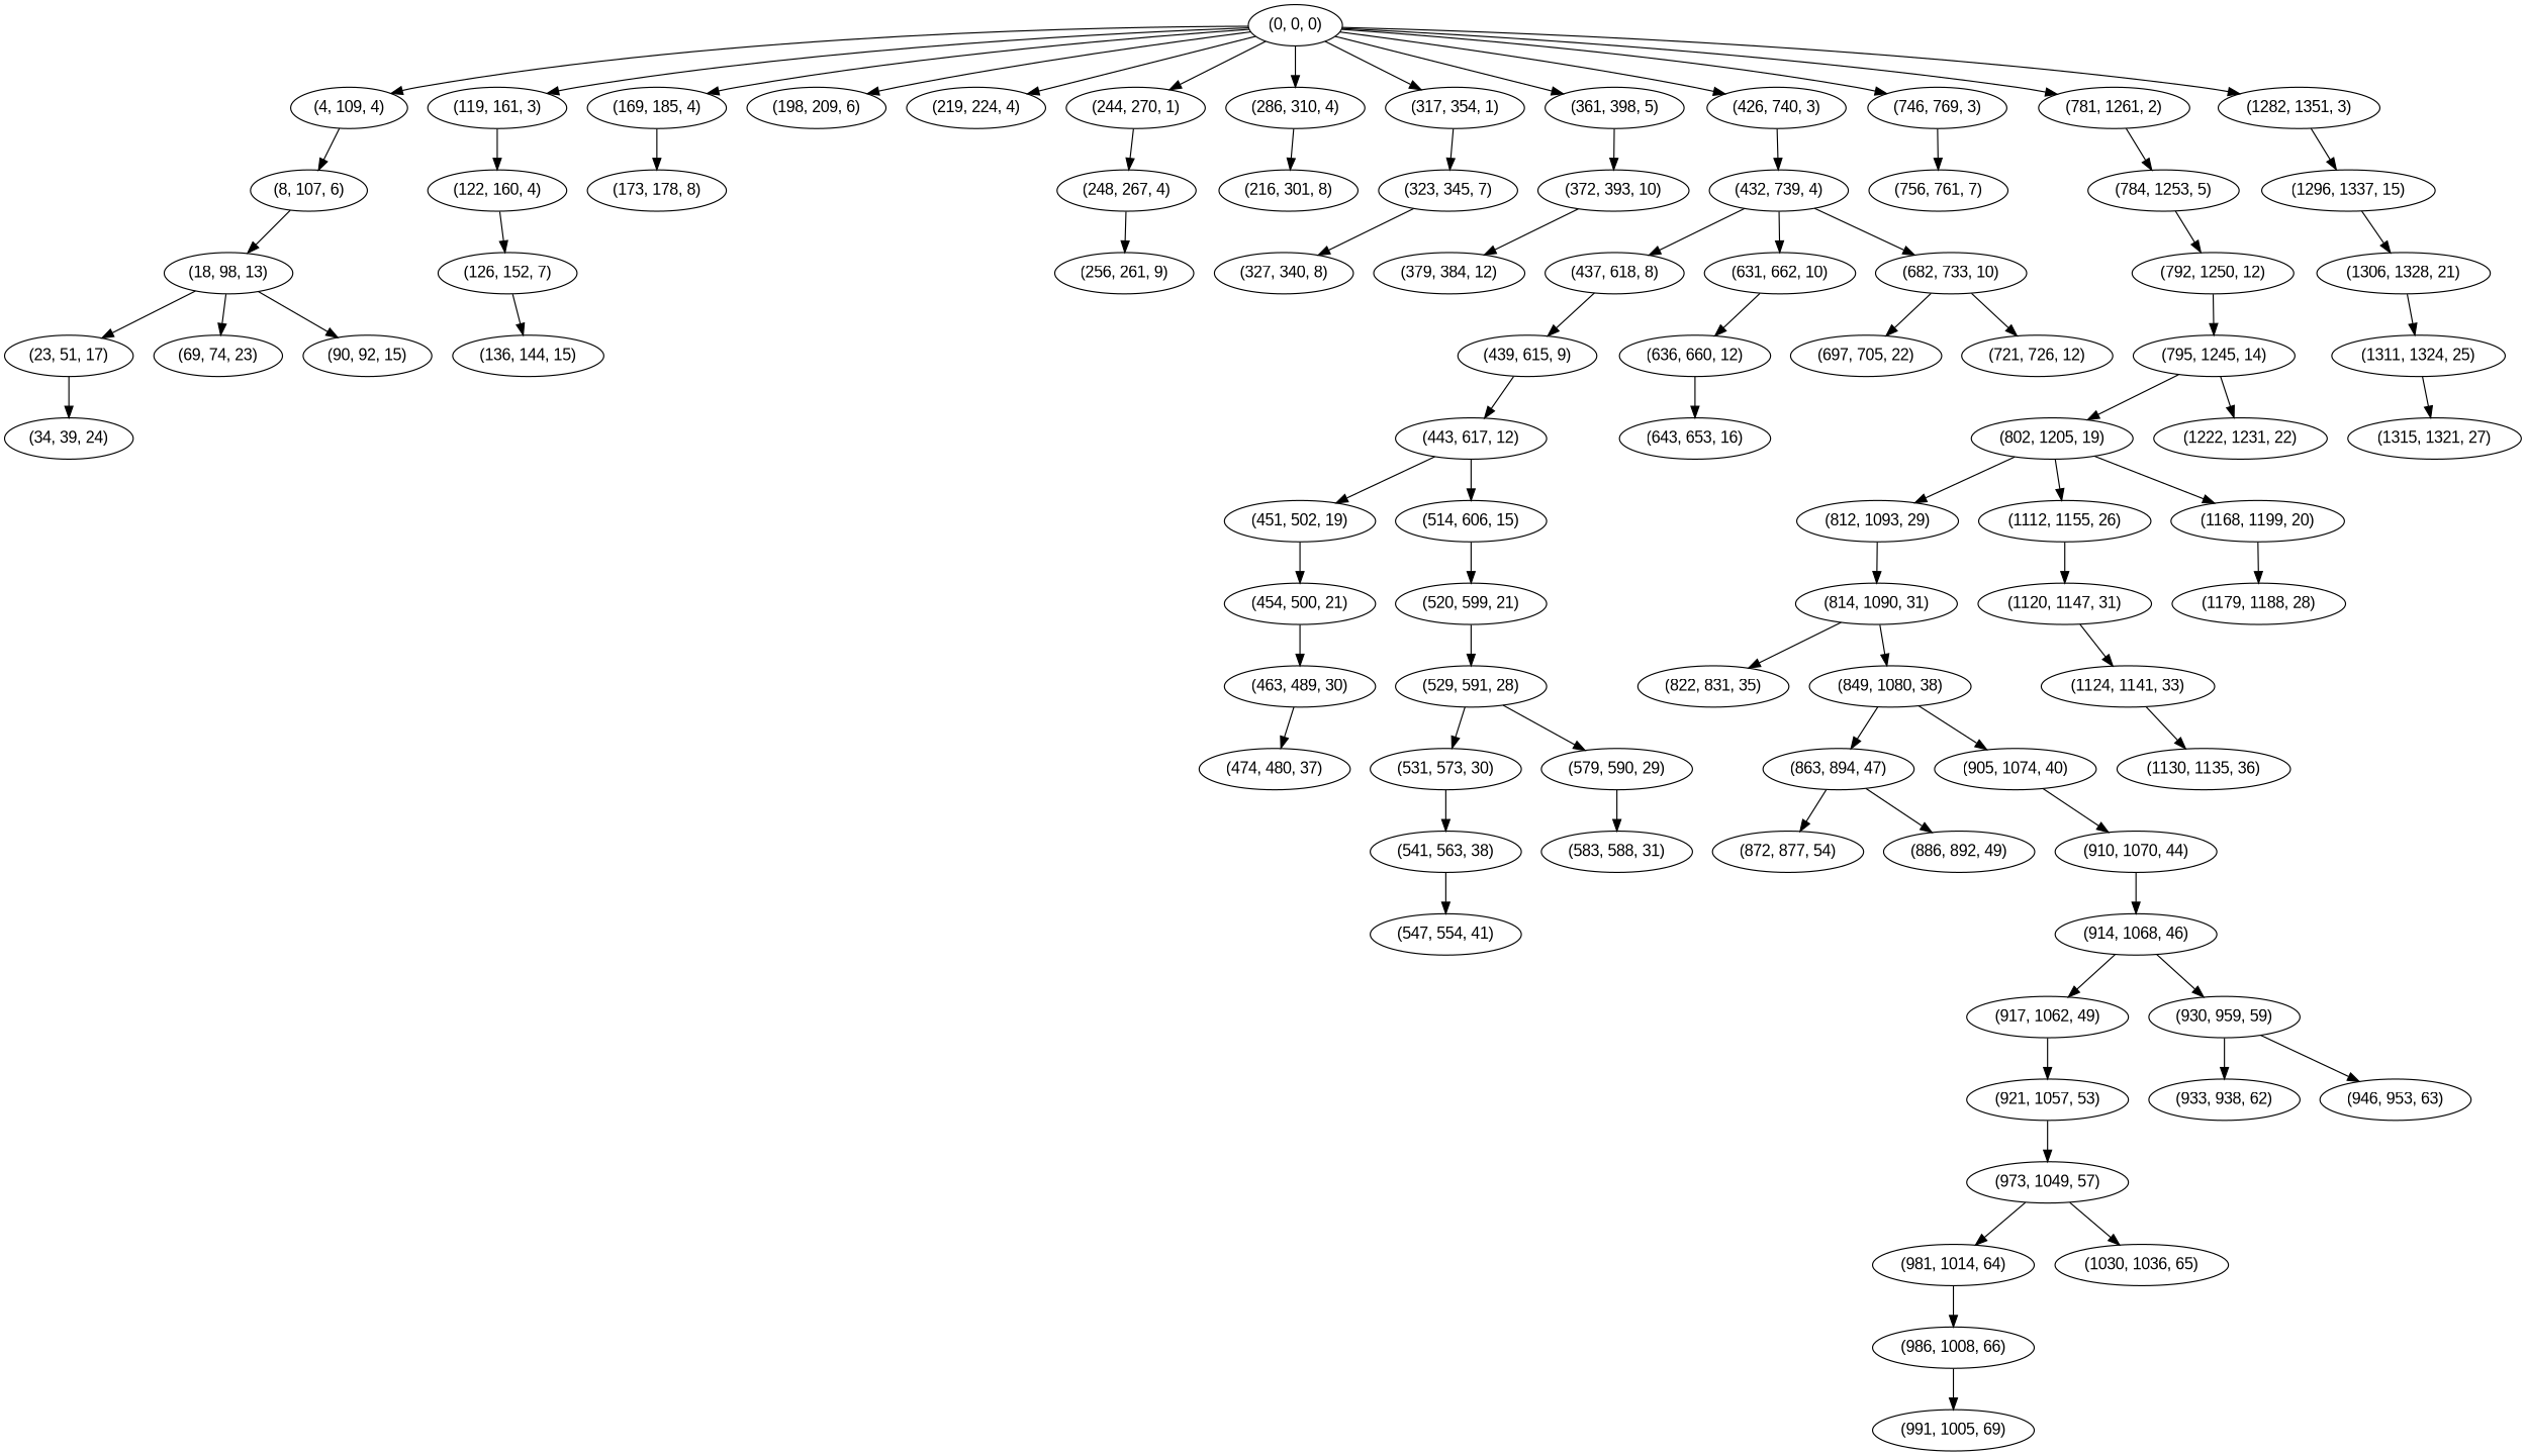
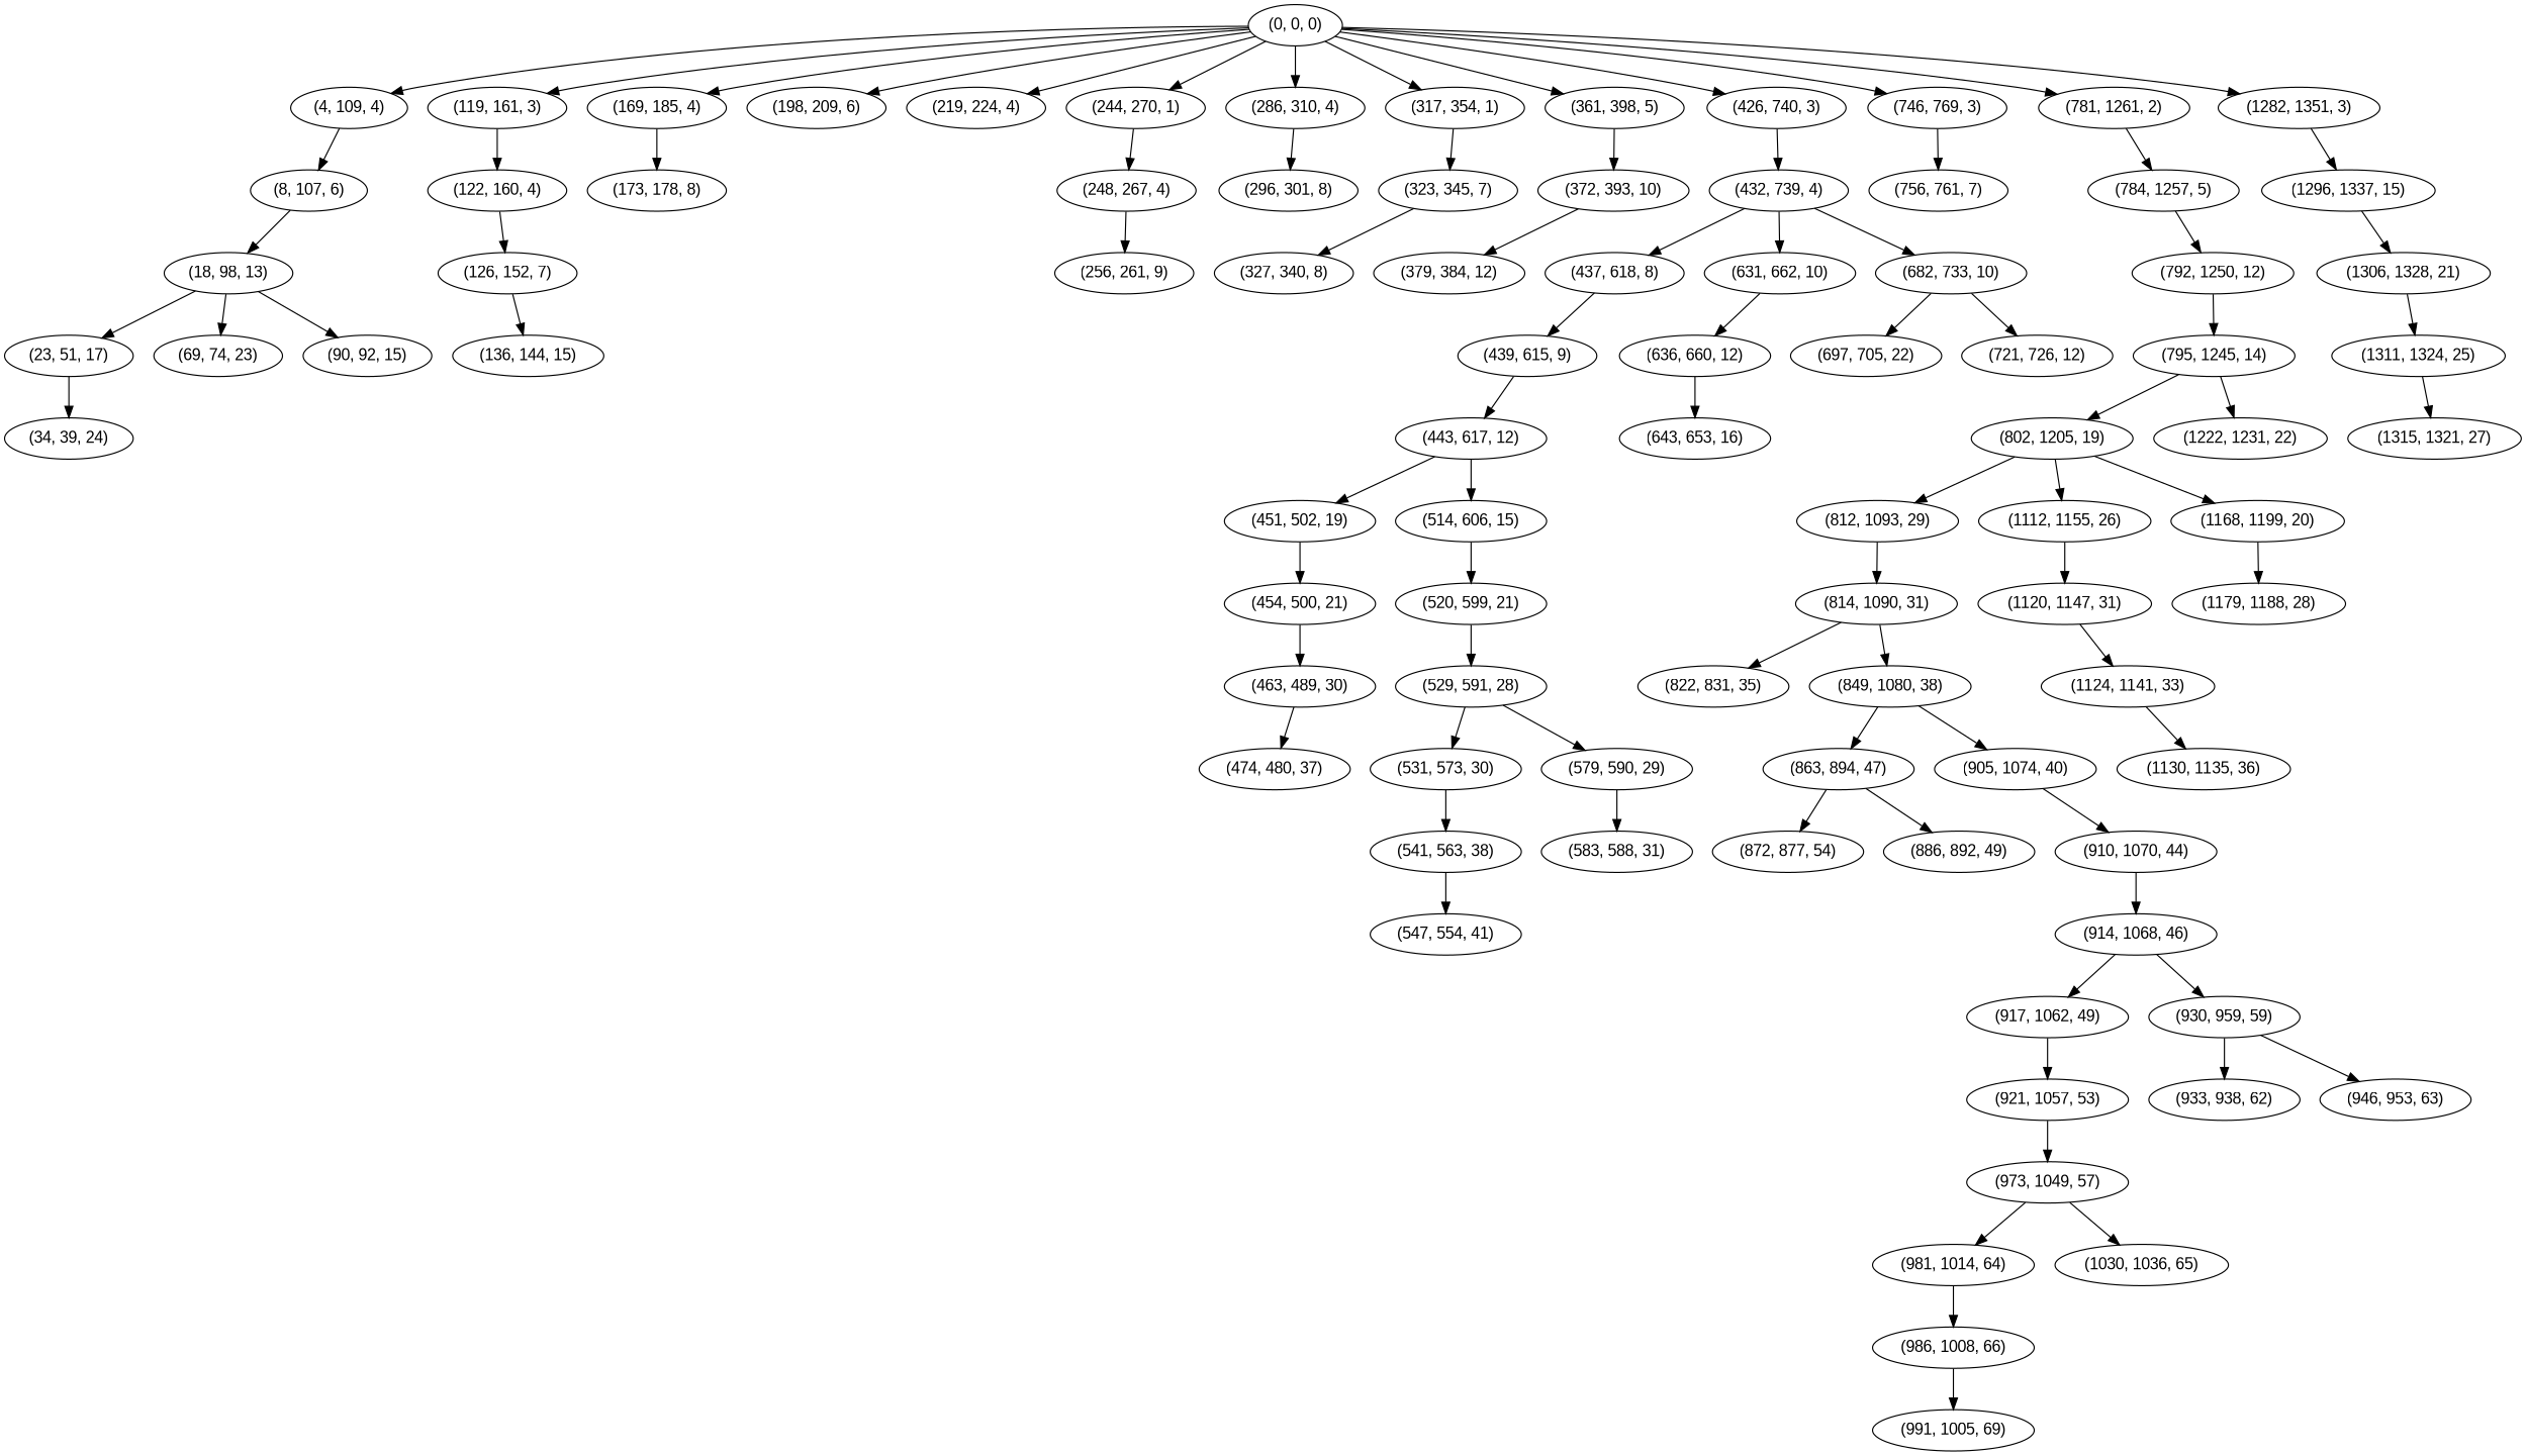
  digraph {
    fontname="Liberation Sans"
    node [fontname="Liberation Sans"]
    edge [fontname="Liberation Sans"]
    "(0, 0, 0)"
    "(4, 109, 4)"
    "(119, 161, 3)"
    "(169, 185, 4)"
    "(198, 209, 6)"
    "(219, 224, 4)"
    "(244, 270, 1)"
    "(286, 310, 4)"
    "(317, 354, 1)"
    "(361, 398, 5)"
    "(426, 740, 3)"
    "(746, 769, 3)"
    "(781, 1261, 2)"
    "(1282, 1351, 3)"
    "(8, 107, 6)"
    "(122, 160, 4)"
    "(173, 178, 8)"
    "(248, 267, 4)"
-   "(296, 301, 8)" [label="(216, 301, 8)"]
+   "(296, 301, 8)"
    "(323, 345, 7)"
    "(372, 393, 10)"
    "(432, 739, 4)"
    "(756, 761, 7)"
-   "(784, 1257, 5)" [label="(784, 1253, 5)"]
+   "(784, 1257, 5)"
    "(1296, 1337, 15)"
    "(18, 98, 13)"
    "(23, 51, 17)"
    "(69, 74, 23)"
    n29 [label="(90, 92, 15)"]
    "(34, 39, 24)"
    "(126, 152, 7)"
    "(136, 144, 15)"
    "(256, 261, 9)"
    "(327, 340, 8)"
    "(379, 384, 12)"
    "(437, 618, 8)"
    "(631, 662, 10)"
    n38 [label="(682, 733, 10)"]
    "(439, 615, 9)"
    "(636, 660, 12)"
    "(697, 705, 22)"
    "(721, 726, 12)"
    n43 [label="(443, 617, 12)"]
    "(451, 502, 19)"
    "(514, 606, 15)"
    "(454, 500, 21)"
    "(520, 599, 21)"
    "(463, 489, 30)"
    "(474, 480, 37)"
    "(529, 591, 28)"
    "(531, 573, 30)"
    "(579, 590, 29)"
    "(541, 563, 38)"
    "(583, 588, 31)"
    "(547, 554, 41)"
    "(643, 653, 16)"
    "(792, 1250, 12)"
    "(795, 1245, 14)"
    "(802, 1205, 19)"
    "(1222, 1231, 22)"
    "(812, 1093, 29)"
    "(1112, 1155, 26)"
    "(1168, 1199, 20)"
    "(814, 1090, 31)"
    "(1120, 1147, 31)"
    "(1179, 1188, 28)"
    "(822, 831, 35)"
    "(849, 1080, 38)"
    "(863, 894, 47)"
    "(905, 1074, 40)"
    "(872, 877, 54)"
    "(886, 892, 49)"
    "(910, 1070, 44)"
    "(914, 1068, 46)"
    "(917, 1062, 49)"
    "(930, 959, 59)"
    "(921, 1057, 53)"
    "(973, 1049, 57)"
    "(933, 938, 62)"
    "(946, 953, 63)"
    "(981, 1014, 64)"
    "(1030, 1036, 65)"
    "(986, 1008, 66)"
    "(991, 1005, 69)"
    "(1124, 1141, 33)"
    "(1130, 1135, 36)"
    "(1306, 1328, 21)"
    "(1311, 1324, 25)"
    "(1315, 1321, 27)"
    "(0, 0, 0)" -> "(4, 109, 4)"
    "(0, 0, 0)" -> "(119, 161, 3)"
    "(0, 0, 0)" -> "(169, 185, 4)"
    "(0, 0, 0)" -> "(198, 209, 6)"
    "(0, 0, 0)" -> "(219, 224, 4)"
    "(0, 0, 0)" -> "(244, 270, 1)"
    "(0, 0, 0)" -> "(286, 310, 4)"
    "(0, 0, 0)" -> "(317, 354, 1)"
    "(0, 0, 0)" -> "(361, 398, 5)"
    "(0, 0, 0)" -> "(426, 740, 3)"
    "(0, 0, 0)" -> "(746, 769, 3)"
    "(0, 0, 0)" -> "(781, 1261, 2)"
    "(0, 0, 0)" -> "(1282, 1351, 3)"
    "(4, 109, 4)" -> "(8, 107, 6)"
    "(119, 161, 3)" -> "(122, 160, 4)"
    "(169, 185, 4)" -> "(173, 178, 8)"
    "(244, 270, 1)" -> "(248, 267, 4)"
    "(286, 310, 4)" -> "(296, 301, 8)"
    "(317, 354, 1)" -> "(323, 345, 7)"
    "(361, 398, 5)" -> "(372, 393, 10)"
    "(426, 740, 3)" -> "(432, 739, 4)"
    "(746, 769, 3)" -> "(756, 761, 7)"
    "(781, 1261, 2)" -> "(784, 1257, 5)"
    "(1282, 1351, 3)" -> "(1296, 1337, 15)"
    "(8, 107, 6)" -> "(18, 98, 13)"
    "(122, 160, 4)" -> "(126, 152, 7)"
    "(248, 267, 4)" -> "(256, 261, 9)"
    "(323, 345, 7)" -> "(327, 340, 8)"
    "(372, 393, 10)" -> "(379, 384, 12)"
    "(432, 739, 4)" -> "(437, 618, 8)"
    "(432, 739, 4)" -> "(631, 662, 10)"
    "(432, 739, 4)" -> n38
    "(784, 1257, 5)" -> "(792, 1250, 12)"
    "(1296, 1337, 15)" -> "(1306, 1328, 21)"
    "(18, 98, 13)" -> "(23, 51, 17)"
    "(18, 98, 13)" -> "(69, 74, 23)"
    "(18, 98, 13)" -> n29
    "(23, 51, 17)" -> "(34, 39, 24)"
    "(126, 152, 7)" -> "(136, 144, 15)"
    "(437, 618, 8)" -> "(439, 615, 9)"
    "(631, 662, 10)" -> "(636, 660, 12)"
    n38 -> "(697, 705, 22)"
    n38 -> "(721, 726, 12)"
    "(439, 615, 9)" -> n43
    "(636, 660, 12)" -> "(643, 653, 16)"
    n43 -> "(451, 502, 19)"
    n43 -> "(514, 606, 15)"
    "(451, 502, 19)" -> "(454, 500, 21)"
    "(514, 606, 15)" -> "(520, 599, 21)"
    "(454, 500, 21)" -> "(463, 489, 30)"
    "(520, 599, 21)" -> "(529, 591, 28)"
    "(463, 489, 30)" -> "(474, 480, 37)"
    "(529, 591, 28)" -> "(531, 573, 30)"
    "(529, 591, 28)" -> "(579, 590, 29)"
    "(531, 573, 30)" -> "(541, 563, 38)"
    "(579, 590, 29)" -> "(583, 588, 31)"
    "(541, 563, 38)" -> "(547, 554, 41)"
    "(792, 1250, 12)" -> "(795, 1245, 14)"
    "(795, 1245, 14)" -> "(802, 1205, 19)"
    "(795, 1245, 14)" -> "(1222, 1231, 22)"
    "(802, 1205, 19)" -> "(812, 1093, 29)"
    "(802, 1205, 19)" -> "(1112, 1155, 26)"
    "(802, 1205, 19)" -> "(1168, 1199, 20)"
    "(812, 1093, 29)" -> "(814, 1090, 31)"
    "(1112, 1155, 26)" -> "(1120, 1147, 31)"
    "(1168, 1199, 20)" -> "(1179, 1188, 28)"
    "(814, 1090, 31)" -> "(822, 831, 35)"
    "(814, 1090, 31)" -> "(849, 1080, 38)"
    "(1120, 1147, 31)" -> "(1124, 1141, 33)"
    "(849, 1080, 38)" -> "(863, 894, 47)"
    "(849, 1080, 38)" -> "(905, 1074, 40)"
    "(863, 894, 47)" -> "(872, 877, 54)"
    "(863, 894, 47)" -> "(886, 892, 49)"
    "(905, 1074, 40)" -> "(910, 1070, 44)"
    "(910, 1070, 44)" -> "(914, 1068, 46)"
    "(914, 1068, 46)" -> "(917, 1062, 49)"
    "(914, 1068, 46)" -> "(930, 959, 59)"
    "(917, 1062, 49)" -> "(921, 1057, 53)"
    "(930, 959, 59)" -> "(933, 938, 62)"
    "(930, 959, 59)" -> "(946, 953, 63)"
    "(921, 1057, 53)" -> "(973, 1049, 57)"
    "(973, 1049, 57)" -> "(981, 1014, 64)"
    "(973, 1049, 57)" -> "(1030, 1036, 65)"
    "(981, 1014, 64)" -> "(986, 1008, 66)"
    "(986, 1008, 66)" -> "(991, 1005, 69)"
    "(1124, 1141, 33)" -> "(1130, 1135, 36)"
    "(1306, 1328, 21)" -> "(1311, 1324, 25)"
    "(1311, 1324, 25)" -> "(1315, 1321, 27)"
  }
